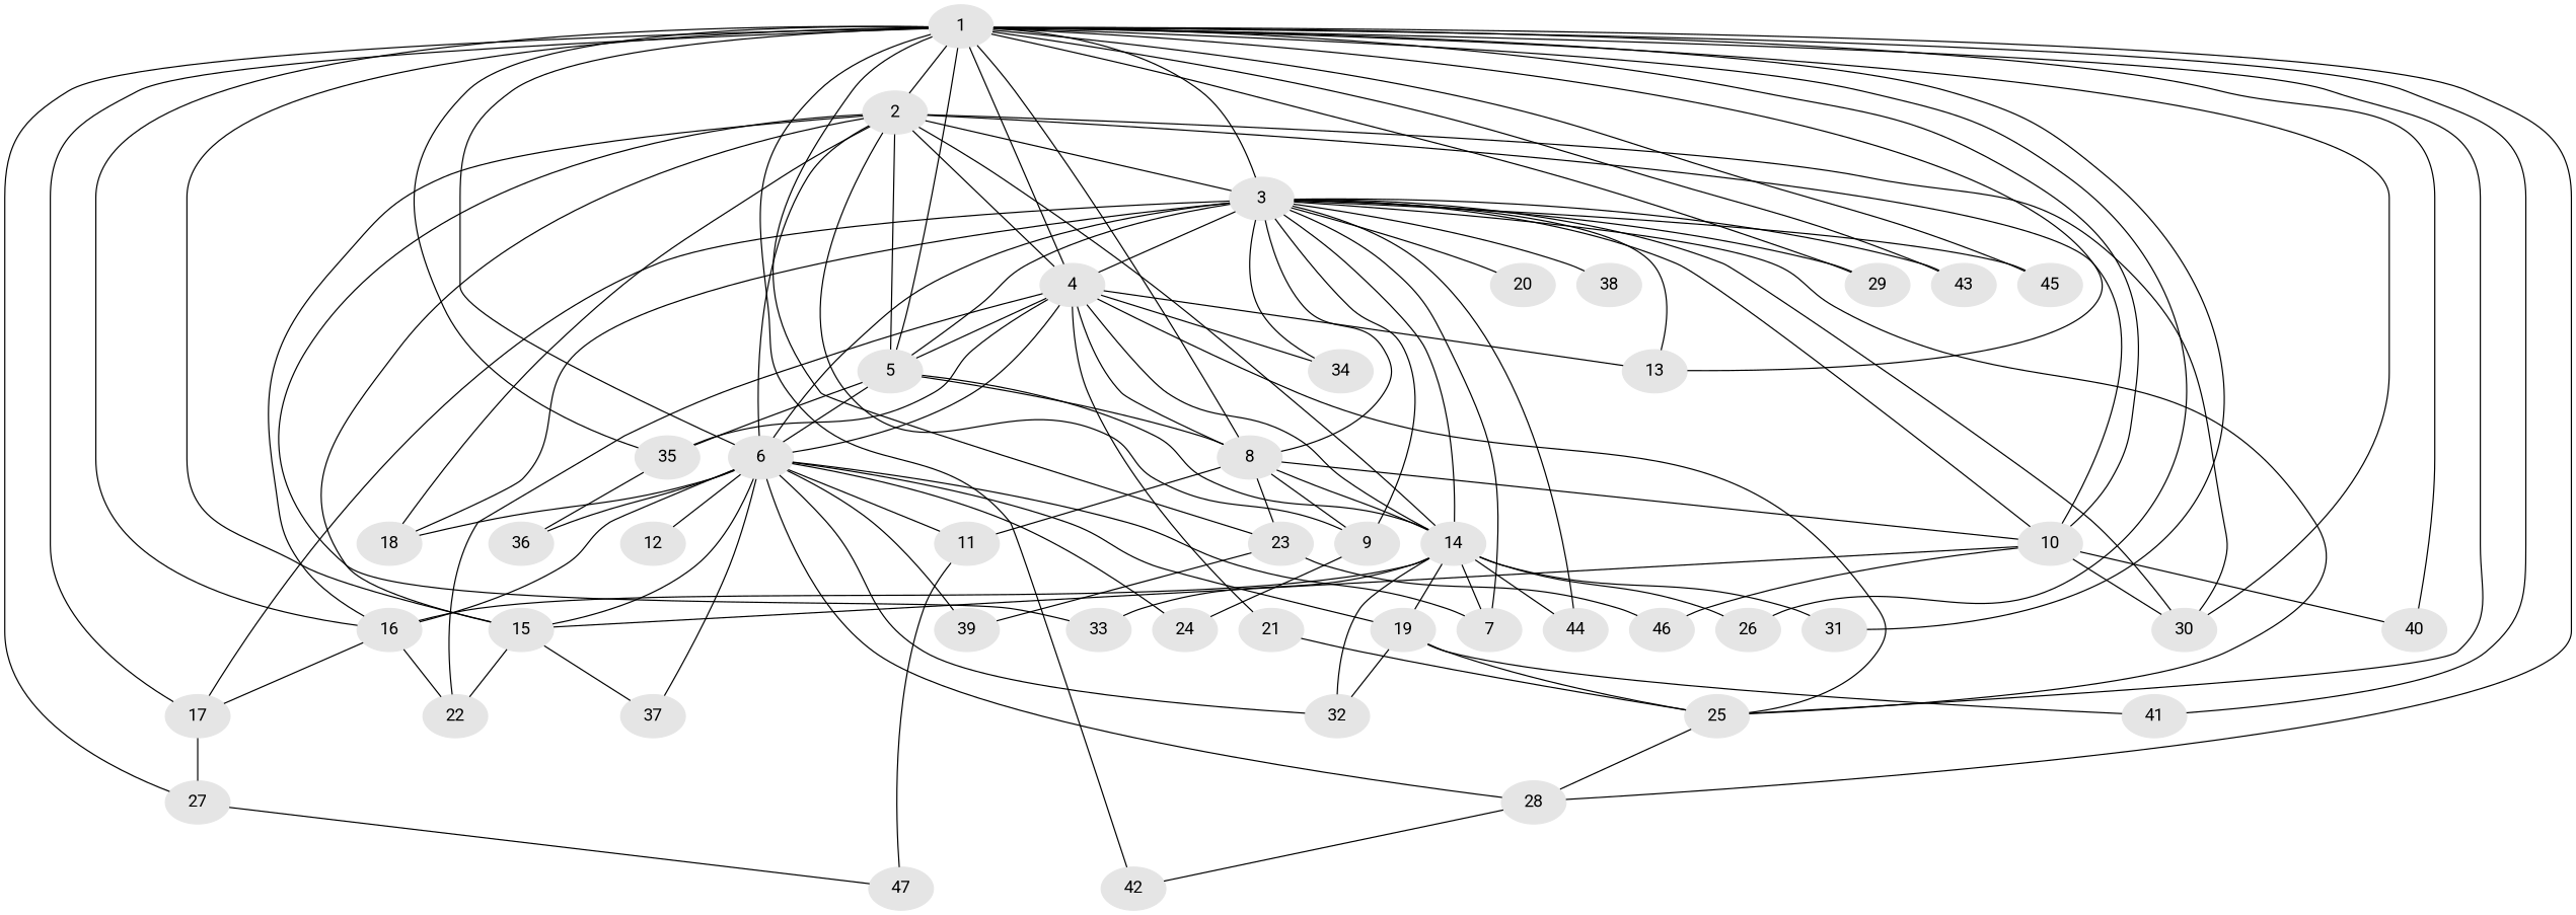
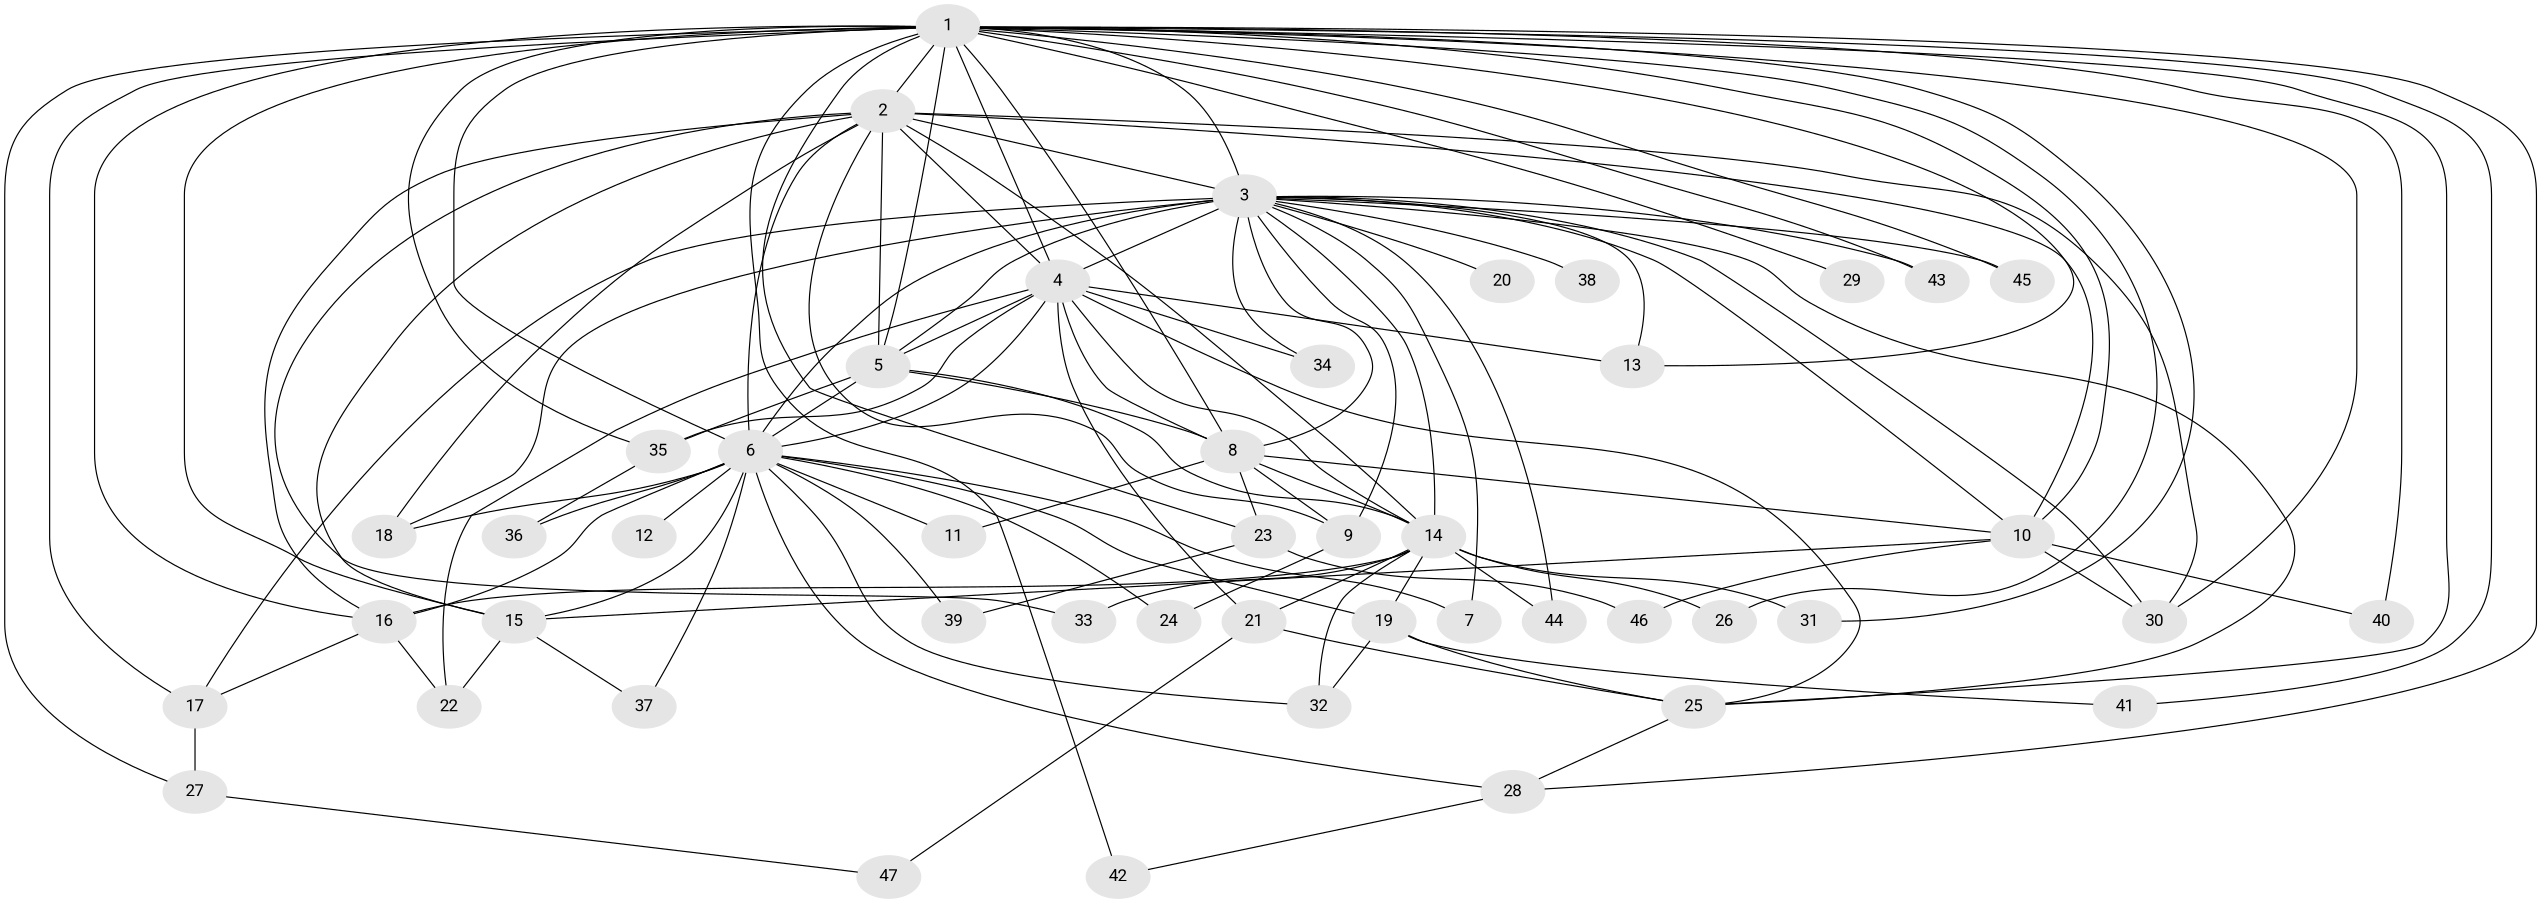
  graph {
    fontname=Roboto
    node [color=gray90 fontname=Roboto style=filled]
    edge [fontname=Roboto weight=1.0]
    1
    2
    3
    4
    5
    6
    8
    10
    13
    15
    16
    17
    23
    25
    26
    27
    28
    29
    30
    31
    35
    40
    41
    42
    43
    45
    9
    14
    18
    33
    7
    20
    34
    38
    44
    21
    22
    11
    12
    19
    24
    32
    36
    37
    39
    46
    47
    1 -- 2 [weight=11.0]
    1 -- 3 [weight=3.0]
    1 -- 4 [weight=6.0]
    1 -- 5 [weight=3.0]
    1 -- 6 [weight=4.0]
    1 -- 8
    1 -- 10 [weight=3.0]
    1 -- 13
    1 -- 15 [weight=3.0]
    1 -- 16
    1 -- 17 [weight=2.0]
    1 -- 23
    1 -- 25
    1 -- 26
    1 -- 27
    1 -- 28
    1 -- 29
    1 -- 30
    1 -- 31
    1 -- 35
    1 -- 40
    1 -- 41
    1 -- 42
    1 -- 43
    1 -- 45
    2 -- 3 [weight=2.0]
    2 -- 4 [weight=4.0]
    2 -- 5 [weight=2.0]
    2 -- 6 [weight=3.0]
    2 -- 10
    2 -- 15
    2 -- 16 [weight=2.0]
    2 -- 30
    2 -- 9
    2 -- 14
    2 -- 18
    2 -- 33
    3 -- 4 [weight=2.0]
    3 -- 5 [weight=2.0]
    3 -- 6
    3 -- 8
    3 -- 10
    3 -- 13
    3 -- 17
    3 -- 25
-   3 -- 29
    3 -- 30
    3 -- 43
    3 -- 45
    3 -- 9
    3 -- 14
    3 -- 18
    3 -- 7
    3 -- 20
    3 -- 34 [weight=2.0]
    3 -- 38
    3 -- 44
    4 -- 5 [weight=3.0]
    4 -- 6 [weight=2.0]
    4 -- 8
    4 -- 13
    4 -- 25
    4 -- 35
    4 -- 14
    4 -- 34
    4 -- 21 [weight=2.0]
    4 -- 22 [weight=2.0]
    5 -- 6
    5 -- 8 [weight=6.0]
    5 -- 35
    5 -- 14
    6 -- 15
    6 -- 16
    6 -- 28
    6 -- 18
    6 -- 7
    6 -- 11
    6 -- 12
    6 -- 19
    6 -- 24
    6 -- 32
    6 -- 36
    6 -- 37
    6 -- 39
    8 -- 10
    8 -- 23
    8 -- 9
    8 -- 14
    8 -- 11
    10 -- 15
    10 -- 30
    10 -- 40
    10 -- 46
    15 -- 22
    15 -- 37
    16 -- 17
    16 -- 22
    17 -- 27
    23 -- 39
    23 -- 46
    25 -- 28
    27 -- 47
    28 -- 42
    35 -- 36
    9 -- 24
    14 -- 16
    14 -- 26
    14 -- 31
    14 -- 33
    14 -- 44
-   14 -- 7
+   14 -- 21
    14 -- 19
    14 -- 32
    21 -- 25
-   11 -- 47
+   21 -- 47
    19 -- 25
    19 -- 41
    19 -- 32
  }
